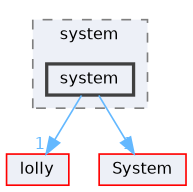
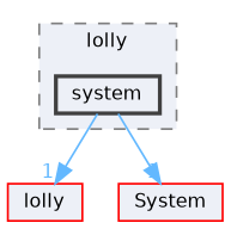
  digraph {
    compound=true
    node [color=red fillcolor="#edf0f7" fontname=Helvetica fontsize=10 shape=box style=filled]
    edge [color=steelblue1 fontcolor=steelblue1 fontname=Helvetica fontsize=10 headlabel=1 labeldistance=1.5 labelfontname=Helvetica labelfontsize=10]
    n1 [color=grey25 height=0.2 label=system style="filled,bold" width=0.4]
    n2 [height=0.2 label=lolly width=0.4]
    n3 [height=0.2 label=System width=0.4]
    subgraph cluster_1 {
      bgcolor="#edf0f7"
      fontname=Helvetica
      fontsize=10
-     label=system
+     label=lolly
      pencolor=grey50
      style="filled,dashed"
      n1
    }
    n1 -> n2
    n1 -> n3
  }
